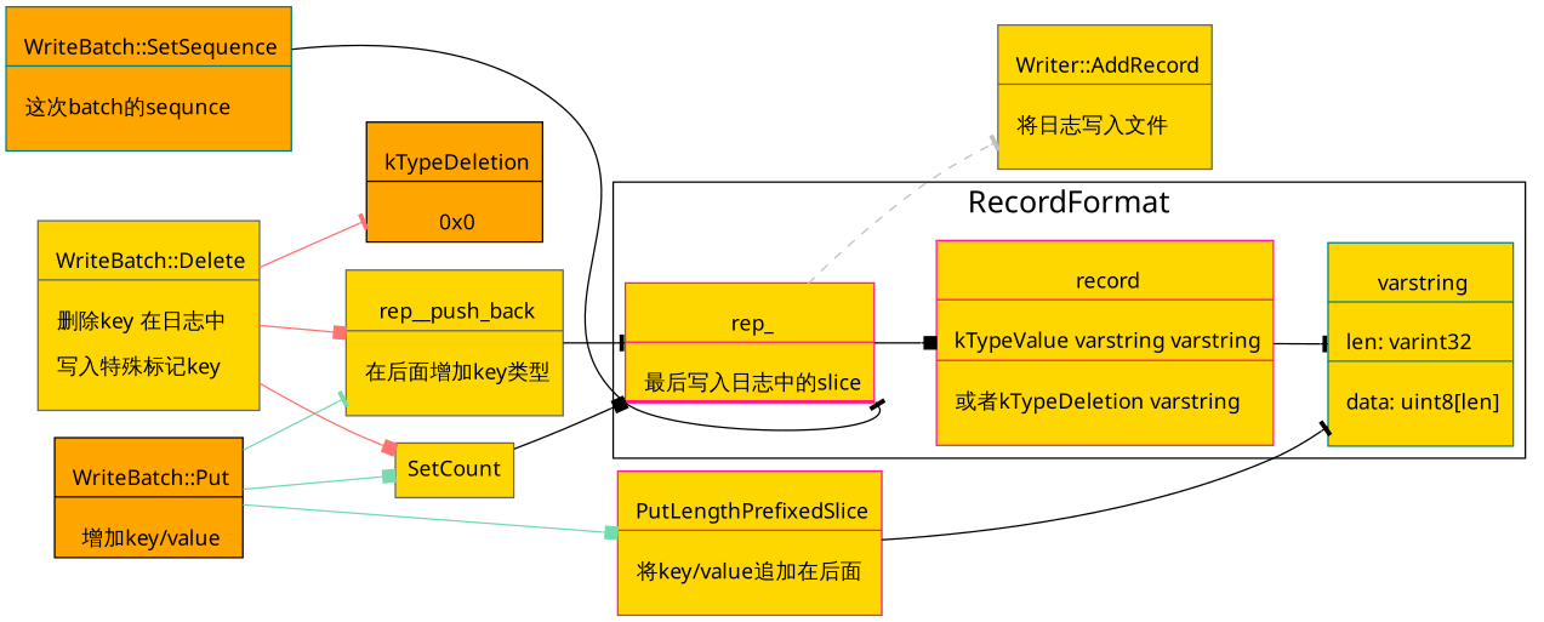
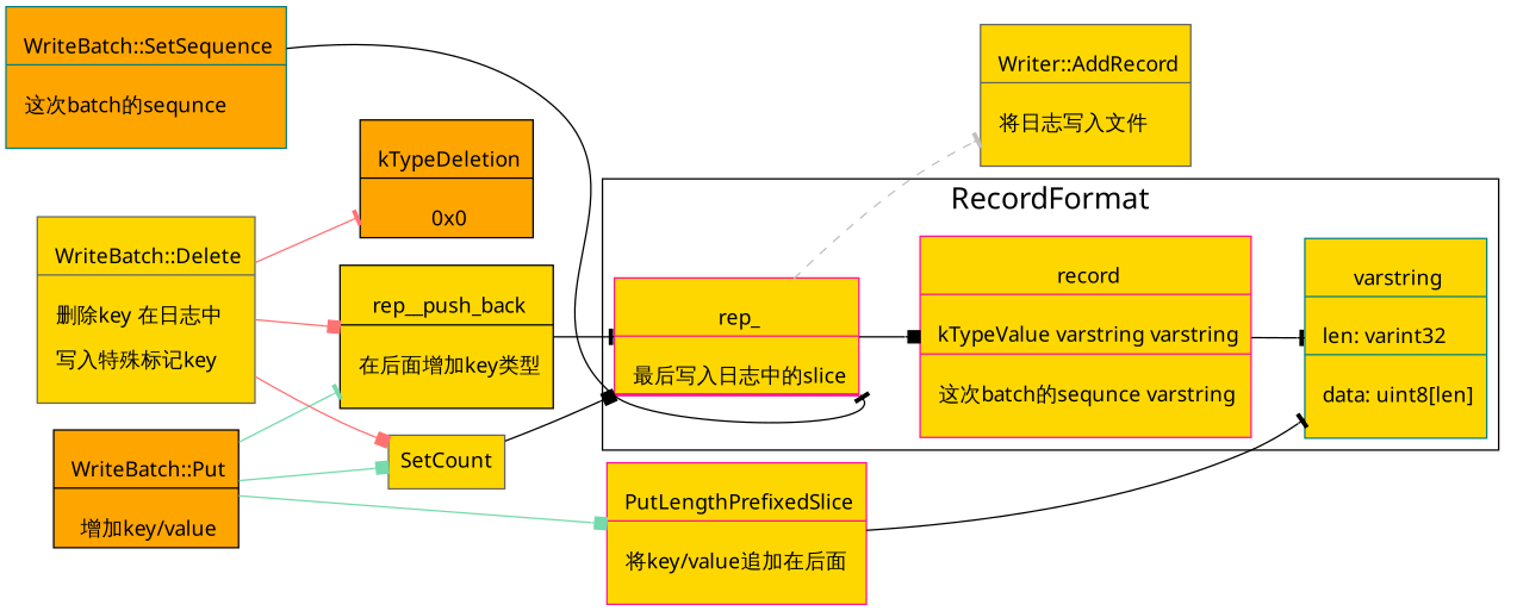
  digraph {
    fontname="Noto Sans"
    newrank=true
    rankdir=LR
    node [color=gray40 fillcolor=gold fontname="Noto Sans" shape=record style=filled]
    edge [arrowhead=tee fontname="Noto Sans"]
    n1 [color=black fillcolor=orange label="{{\n      WriteBatch::Put|\n      增加key/value\n    }}"]
    n2 [color=teal fillcolor=orange label="{{\n      WriteBatch::SetSequence|\n      这次batch的sequnce\l\n    }}"]
    n3 [label="{{\n      WriteBatch::Delete|\n      删除key 在日志中\l \n      写入特殊标记key\l\n    }}"]
    n4 [color=deeppink label="{{\n      rep_|\n      最后写入日志中的slice\l|\n      <sequnce> sequence: fixed64\l|\n      <count> count: fixed32\l|\n      <data> data: record[count]\l\n    }}"]
-   n5 [color=deeppink label="{{\n      record|\n        kTypeValue varstring varstring\l|\n        或者kTypeDeletion varstring\l\n    }}"]
+   n5 [color=deeppink label="{{\n      record|\n        kTypeValue varstring varstring\l|\n        这次batch的sequnce varstring\l\n    }}"]
    n6 [color=teal label="{{\n      varstring|\n      len: varint32\l|\n      data: uint8[len]\l\n    }}"]
-   n7 [label="{{\n      rep__push_back|\n      在后面增加key类型\l\n    }}"]
+   n7 [color=black label="{{\n      rep__push_back|\n      在后面增加key类型\l\n    }}"]
    n8 [color=deeppink label="{{\n      PutLengthPrefixedSlice|\n      将key/value追加在后面\l\n    }}"]
    SetCount [shape=box]
    n10 [color=black fillcolor=orange label="{{\n      kTypeDeletion|\n      0x0\n    }}"]
    n11 [label="{{\n      Writer::AddRecord|\n      将日志写入文件\l\n    }}"]
    subgraph sub_1 {
      rank=same
      n1
      n2
      n3
    }
    subgraph cluster_2 {
      fontsize=20
      label=RecordFormat
      n4
      n5
      n6
    }
    n1 -> n7 [color="#75daad"]
    n1 -> n8 [arrowhead=box color="#75daad"]
    n1 -> SetCount [arrowhead=box color="#75daad"]
    n2 -> n4 [headport=sequence]
    n3 -> n7 [arrowhead=box color="#FF7272"]
    n3 -> SetCount [arrowhead=box color="#FF7272"]
    n3 -> n10 [color="#FF7272"]
    n4 -> n5 [arrowhead=box]
    n4 -> n11 [color=gray style=dashed]
    n5 -> n6
    n7 -> n4 [headport=data]
    n8 -> n6
    SetCount -> n4 [arrowhead=box headport=count]
  }
